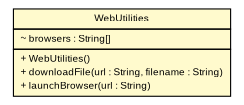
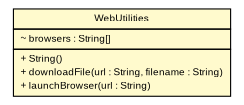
  digraph {
    nodesep=0.25
    ranksep=0.5
-   n1 [fontcolor=black fontname=arial fontsize=9.0 label=<<table title="pfc.utilities.WebUtilities" border="0" cellborder="1" cellspacing="0" cellpadding="2" port="p" bgcolor="lemonChiffon" href="./WebUtilities.html"> 		<tr><td><table border="0" cellspacing="0" cellpadding="1"> <tr><td align="center" balign="center"> WebUtilities </td></tr> 		</table></td></tr> 		<tr><td><table border="0" cellspacing="0" cellpadding="1"> <tr><td align="left" balign="left"> ~ browsers : String[] </td></tr> 		</table></td></tr> 		<tr><td><table border="0" cellspacing="0" cellpadding="1"> <tr><td align="left" balign="left"> + WebUtilities() </td></tr> <tr><td align="left" balign="left"> + downloadFile(url : String, filename : String) </td></tr> <tr><td align="left" balign="left"> + launchBrowser(url : String) </td></tr> 		</table></td></tr> 		</table>> shape=plaintext]
+   n1 [fontcolor=black fontname=arial fontsize=9.0 label=<<table title="pfc.utilities.WebUtilities" border="0" cellborder="1" cellspacing="0" cellpadding="2" port="p" bgcolor="lemonChiffon" href="./WebUtilities.html"> 		<tr><td><table border="0" cellspacing="0" cellpadding="1"> <tr><td align="center" balign="center"> WebUtilities </td></tr> 		</table></td></tr> 		<tr><td><table border="0" cellspacing="0" cellpadding="1"> <tr><td align="left" balign="left"> ~ browsers : String[] </td></tr> 		</table></td></tr> 		<tr><td><table border="0" cellspacing="0" cellpadding="1"> <tr><td align="left" balign="left"> + String() </td></tr> <tr><td align="left" balign="left"> + downloadFile(url : String, filename : String) </td></tr> <tr><td align="left" balign="left"> + launchBrowser(url : String) </td></tr> 		</table></td></tr> 		</table>> shape=plaintext]
  }
